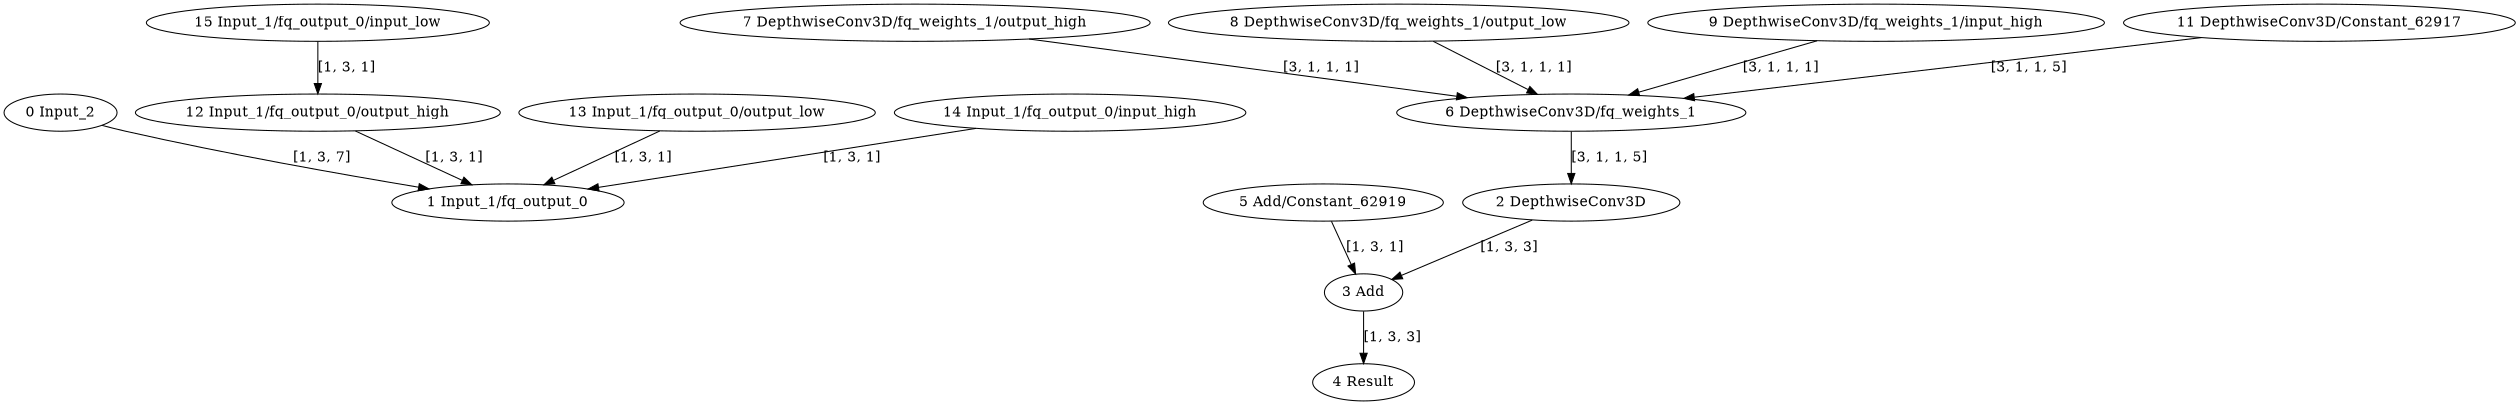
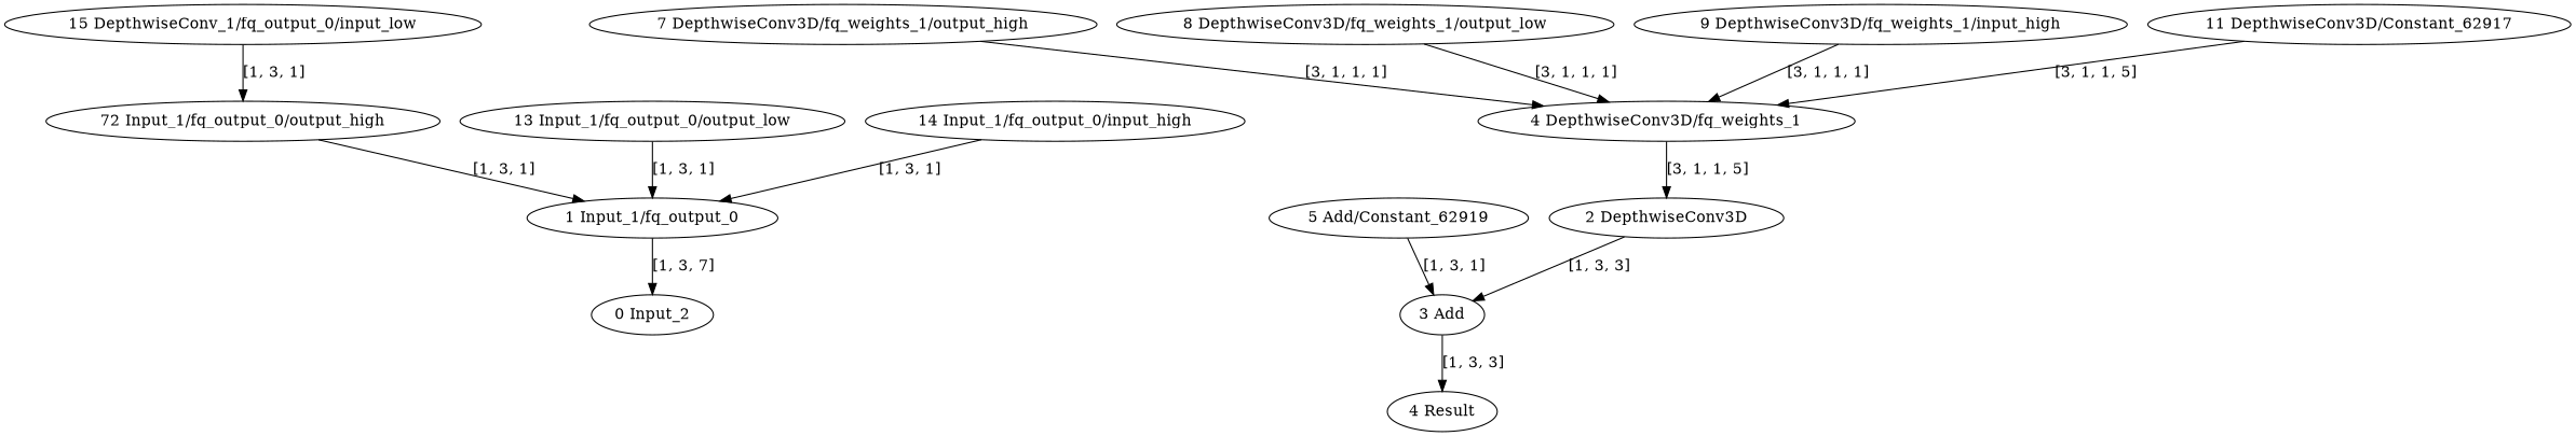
  strict digraph {
    node [type=Constant]
    edge [style=solid]
    n1 [label="0 Input_2" type=Parameter]
    "1 Input_1/fq_output_0" [type=FakeQuantize]
    "2 DepthwiseConv3D" [type=GroupConvolution]
    "3 Add" [type=Add]
    "4 Result" [type=Result]
    "5 Add/Constant_62919"
-   "6 DepthwiseConv3D/fq_weights_1" [type=FakeQuantize]
+   "6 DepthwiseConv3D/fq_weights_1" [type=FakeQuantize label="4 DepthwiseConv3D/fq_weights_1"]
    "7 DepthwiseConv3D/fq_weights_1/output_high"
    "8 DepthwiseConv3D/fq_weights_1/output_low"
    "9 DepthwiseConv3D/fq_weights_1/input_high"
    "11 DepthwiseConv3D/Constant_62917"
-   "12 Input_1/fq_output_0/output_high"
+   "12 Input_1/fq_output_0/output_high" [label="72 Input_1/fq_output_0/output_high"]
    "13 Input_1/fq_output_0/output_low"
    "14 Input_1/fq_output_0/input_high"
-   "15 Input_1/fq_output_0/input_low"
-   n1 -> "1 Input_1/fq_output_0" [label="[1, 3, 7]"]
+   "15 Input_1/fq_output_0/input_low" [label="15 DepthwiseConv_1/fq_output_0/input_low"]
+   "1 Input_1/fq_output_0" -> n1 [label="[1, 3, 7]"]
    "2 DepthwiseConv3D" -> "3 Add" [label="[1, 3, 3]"]
    "3 Add" -> "4 Result" [label="[1, 3, 3]"]
    "5 Add/Constant_62919" -> "3 Add" [label="[1, 3, 1]"]
    "6 DepthwiseConv3D/fq_weights_1" -> "2 DepthwiseConv3D" [label="[3, 1, 1, 5]"]
    "7 DepthwiseConv3D/fq_weights_1/output_high" -> "6 DepthwiseConv3D/fq_weights_1" [label="[3, 1, 1, 1]"]
    "8 DepthwiseConv3D/fq_weights_1/output_low" -> "6 DepthwiseConv3D/fq_weights_1" [label="[3, 1, 1, 1]"]
    "9 DepthwiseConv3D/fq_weights_1/input_high" -> "6 DepthwiseConv3D/fq_weights_1" [label="[3, 1, 1, 1]"]
    "11 DepthwiseConv3D/Constant_62917" -> "6 DepthwiseConv3D/fq_weights_1" [label="[3, 1, 1, 5]"]
    "12 Input_1/fq_output_0/output_high" -> "1 Input_1/fq_output_0" [label="[1, 3, 1]"]
    "13 Input_1/fq_output_0/output_low" -> "1 Input_1/fq_output_0" [label="[1, 3, 1]"]
    "14 Input_1/fq_output_0/input_high" -> "1 Input_1/fq_output_0" [label="[1, 3, 1]"]
    "15 Input_1/fq_output_0/input_low" -> "12 Input_1/fq_output_0/output_high" [label="[1, 3, 1]"]
  }
